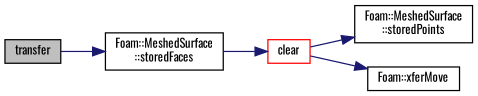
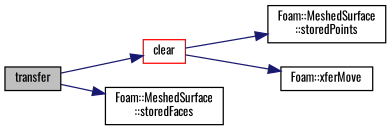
  digraph {
    fontname=Oswald
    rankdir=LR
    node [color=black fontname=Oswald fontsize=10 shape=record]
    edge [color=midnightblue fontname=Oswald fontsize=10 labelfontname=Helvetica labelfontsize=10 style=solid]
    n1 [fillcolor=grey75 fontcolor=black height=0.2 label=transfer style=filled width=0.4]
    n2 [color=red height=0.2 label=clear width=0.4]
    n3 [height=0.2 label="Foam::MeshedSurface\l::storedFaces" width=0.4]
    n4 [height=0.2 label="Foam::MeshedSurface\l::storedPoints" width=0.4]
    n5 [height=0.2 label="Foam::xferMove" width=0.4]
-   n3 -> n2
+   n1 -> n2
    n1 -> n3
    n2 -> n4
    n2 -> n5
  }
